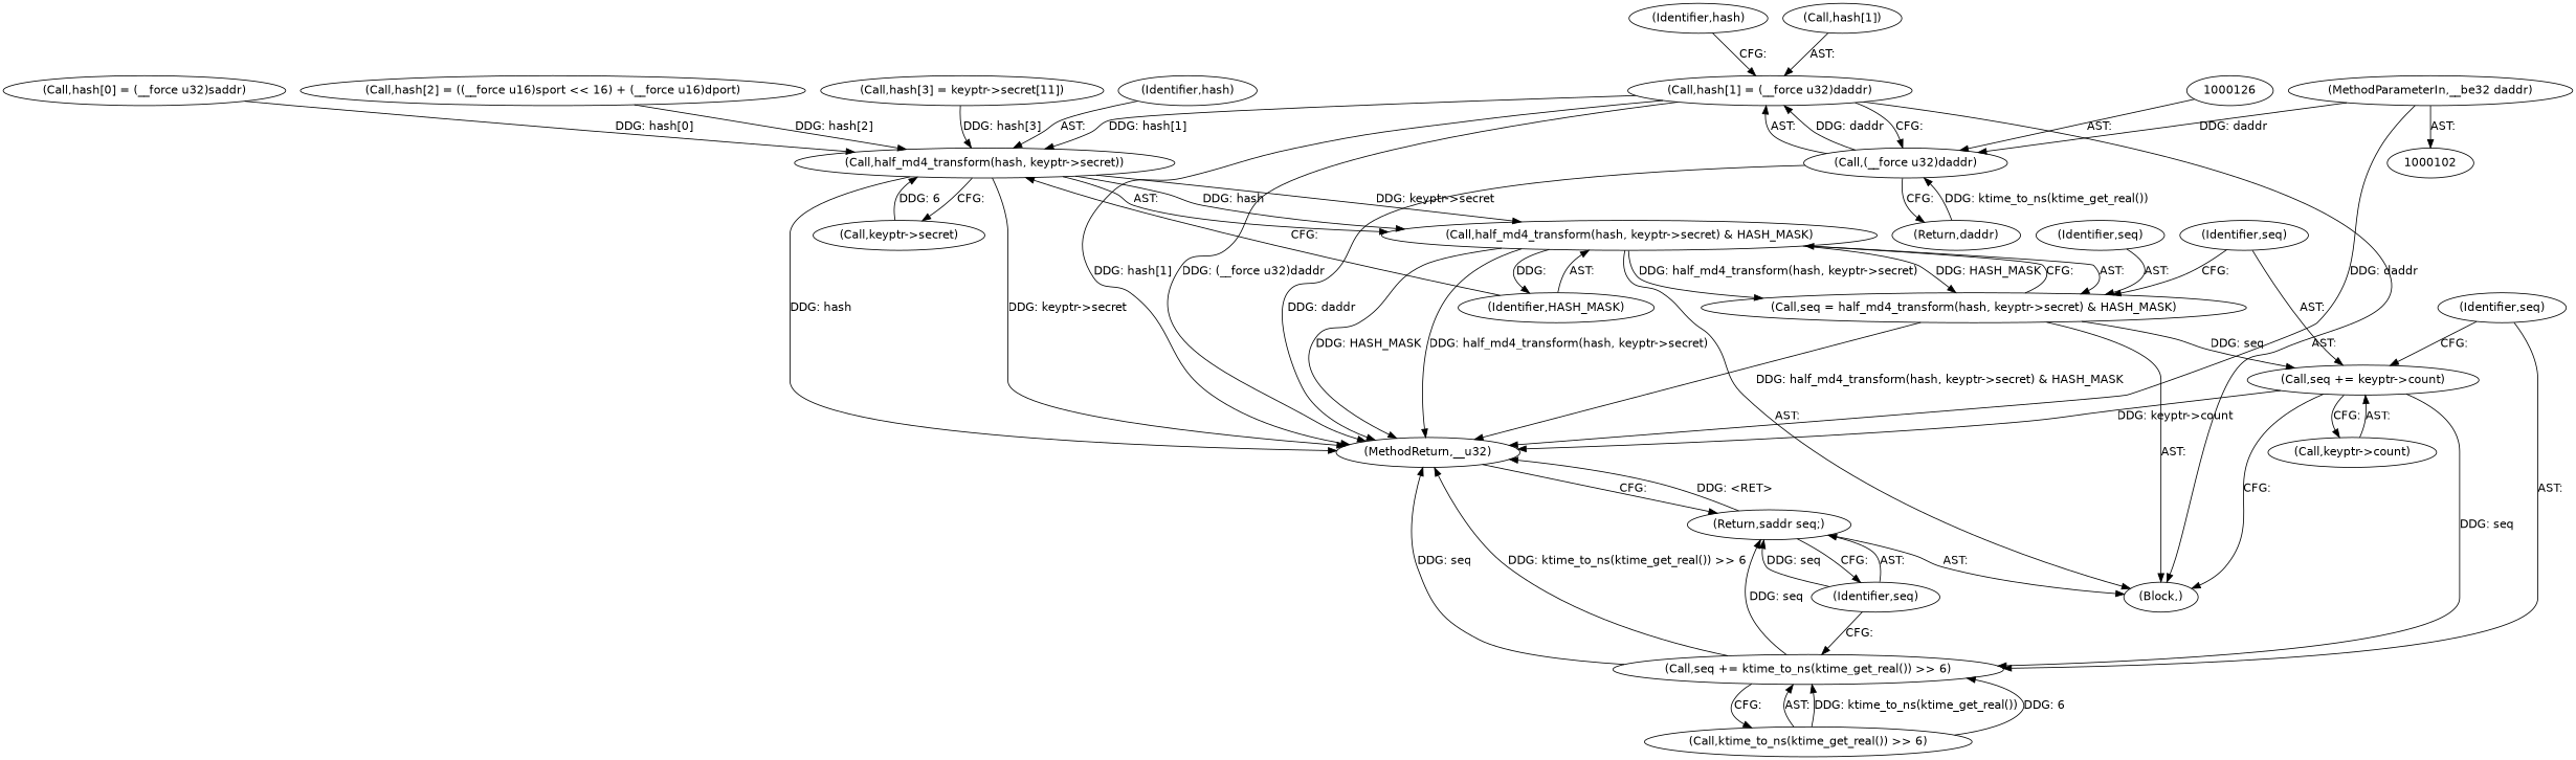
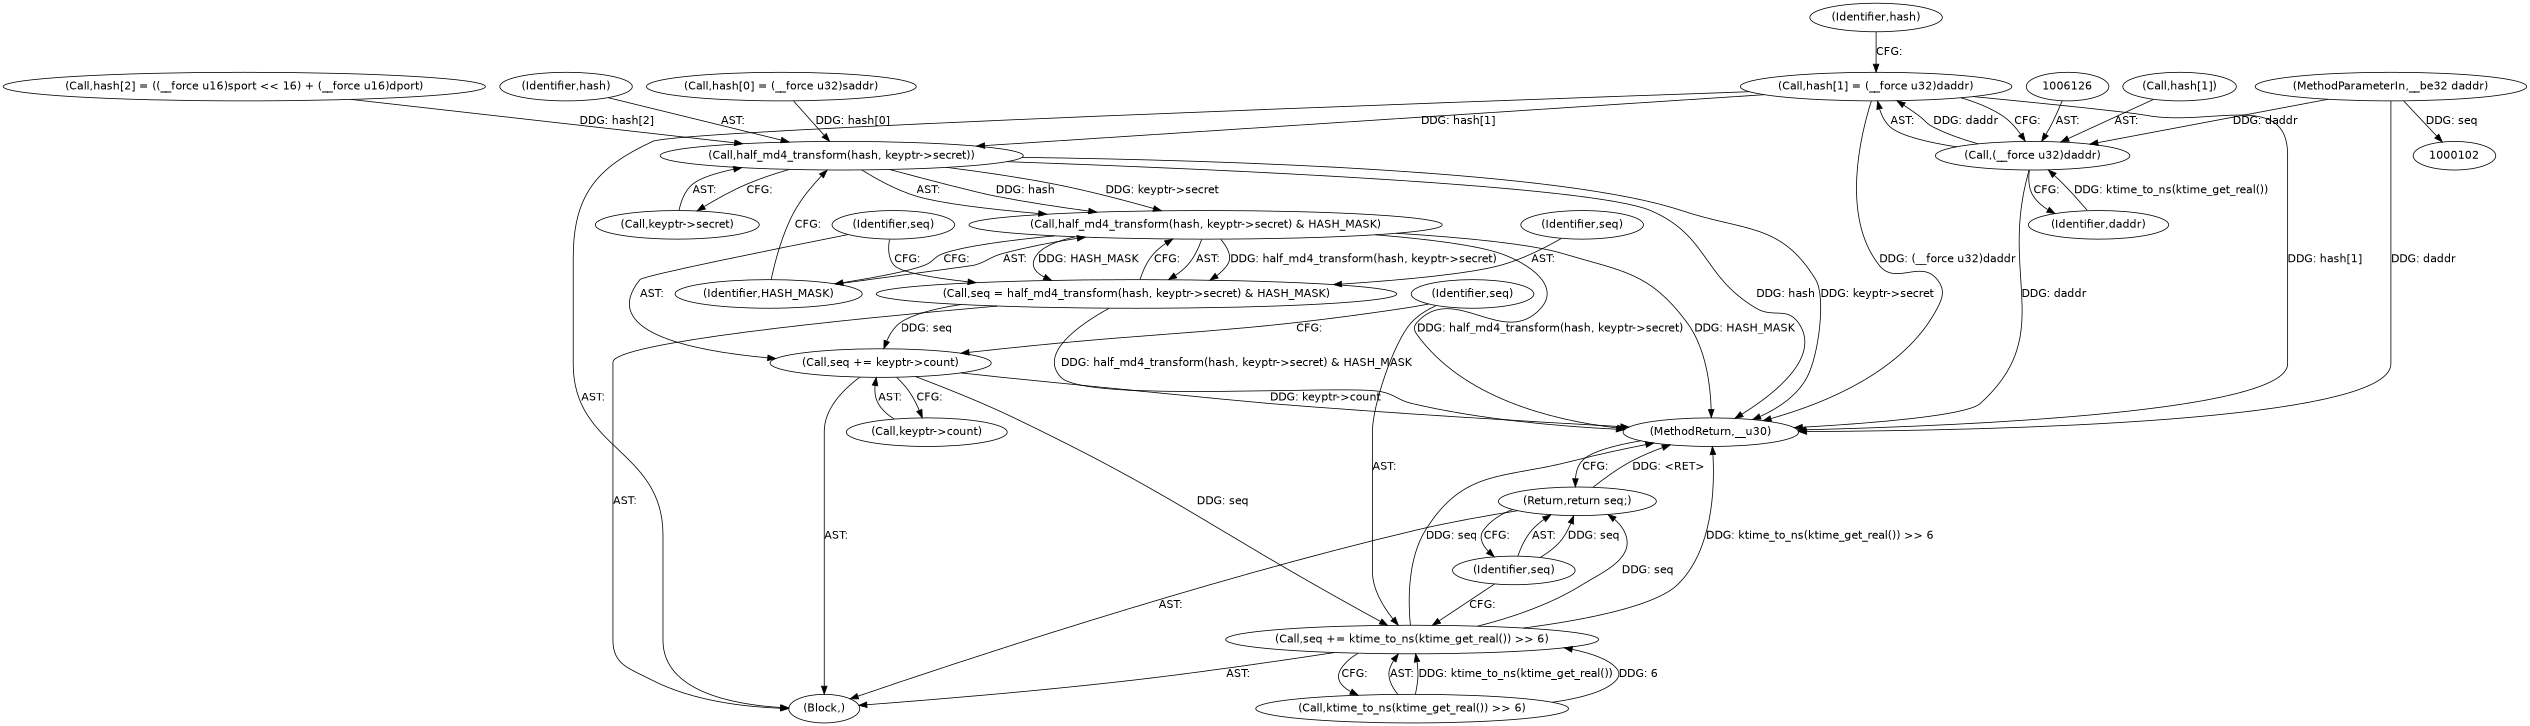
  digraph {
    fontname="DejaVu Sans"
    node [fontname="DejaVu Sans"]
    edge [fontname="DejaVu Sans"]
    n1 [label="(Call,hash[1] = (__force u32)daddr)"]
    n2 [label="(Call,(__force u32)daddr)"]
    n3 [label="(Call,half_md4_transform(hash, keyptr->secret))"]
    n4 [label="(Block,)"]
-   n5 [label="(MethodReturn,__u32)"]
-   n6 [label="(Return,daddr)"]
+   n5 [label="(MethodReturn,__u30)"]
+   n6 [label="(Identifier,daddr)"]
    n7 [label="(Call,half_md4_transform(hash, keyptr->secret) & HASH_MASK)"]
    n8 [label="(Call,keyptr->secret)"]
-   n9 [label="(Return,saddr seq;)"]
+   n9 [label="(Return,return seq;)"]
    n10 [label="(MethodParameterIn,__be32 daddr)"]
    1000102
    n12 [label="(Call,seq = half_md4_transform(hash, keyptr->secret) & HASH_MASK)"]
    n13 [label="(Identifier,HASH_MASK)"]
    n14 [label="(Call,seq += keyptr->count)"]
    n15 [label="(Call,seq += ktime_to_ns(ktime_get_real()) >> 6)"]
    n16 [label="(Call,keyptr->count)"]
    n17 [label="(Call,ktime_to_ns(ktime_get_real()) >> 6)"]
    n18 [label="(Identifier,seq)"]
    n19 [label="(Call,hash[0] = (__force u32)saddr)"]
    n20 [label="(Call,hash[2] = ((__force u16)sport << 16) + (__force u16)dport)"]
-   n21 [label="(Call,hash[3] = keyptr->secret[11])"]
    n22 [label="(Identifier,hash)"]
    n23 [label="(Identifier,hash)"]
    n24 [label="(Call,hash[1])"]
    n25 [label="(Identifier,seq)"]
    n26 [label="(Identifier,seq)"]
    n27 [label="(Identifier,seq)"]
-   1000126
+   1000126 [label=1006126]
    n1 -> n2 [label="CFG: "]
    n1 -> n3 [label="DDG: hash[1]"]
    n1 -> n4 [label="AST: "]
    n1 -> n5 [label="DDG: (__force u32)daddr"]
    n1 -> n5 [label="DDG: hash[1]"]
    n2 -> n1 [label="AST: "]
    n2 -> n1 [label="DDG: daddr"]
    n2 -> n5 [label="DDG: daddr"]
    n2 -> n6 [label="CFG: "]
    n3 -> n5 [label="DDG: hash"]
    n3 -> n5 [label="DDG: keyptr->secret"]
    n3 -> n7 [label="AST: "]
    n3 -> n7 [label="DDG: hash"]
    n3 -> n7 [label="DDG: keyptr->secret"]
    n3 -> n8 [label="CFG: "]
    n5 -> n9 [label="CFG: "]
    n6 -> n2 [label="DDG: ktime_to_ns(ktime_get_real())"]
    n7 -> n5 [label="DDG: HASH_MASK"]
    n7 -> n5 [label="DDG: half_md4_transform(hash, keyptr->secret)"]
    n7 -> n12 [label="AST: "]
    n7 -> n12 [label="DDG: half_md4_transform(hash, keyptr->secret)"]
    n7 -> n12 [label="DDG: HASH_MASK"]
-   n7 -> n13 [label="DDG: "]
-   n8 -> n3 [label="DDG: 6"]
+   n7 -> n13 [label="CFG: "]
+   n8 -> n3 [label="AST: "]
    n9 -> n4 [label="AST: "]
    n9 -> n5 [label="DDG: <RET>"]
    n9 -> n18 [label="CFG: "]
    n10 -> n2 [label="DDG: daddr"]
    n10 -> n5 [label="DDG: daddr"]
-   n10 -> 1000102 [label="AST: "]
+   n10 -> 1000102 [label="DDG: seq"]
    n12 -> n4 [label="AST: "]
    n12 -> n5 [label="DDG: half_md4_transform(hash, keyptr->secret) & HASH_MASK"]
    n12 -> n7 [label="CFG: "]
    n12 -> n14 [label="DDG: seq"]
    n13 -> n3 [label="CFG: "]
    n13 -> n7 [label="AST: "]
-   n14 -> n4 [label="CFG: "]
+   n14 -> n4 [label="AST: "]
    n14 -> n5 [label="DDG: keyptr->count"]
    n14 -> n15 [label="DDG: seq"]
    n14 -> n16 [label="CFG: "]
-   n7 -> n4 [label="AST: "]
+   n15 -> n4 [label="AST: "]
    n15 -> n5 [label="DDG: seq"]
    n15 -> n5 [label="DDG: ktime_to_ns(ktime_get_real()) >> 6"]
    n15 -> n9 [label="DDG: seq"]
    n15 -> n17 [label="CFG: "]
    n16 -> n14 [label="AST: "]
    n17 -> n15 [label="AST: "]
    n17 -> n15 [label="DDG: ktime_to_ns(ktime_get_real())"]
    n17 -> n15 [label="DDG: 6"]
    n18 -> n9 [label="AST: "]
    n18 -> n9 [label="DDG: seq"]
    n18 -> n15 [label="CFG: "]
    n19 -> n3 [label="DDG: hash[0]"]
    n20 -> n3 [label="DDG: hash[2]"]
-   n21 -> n3 [label="DDG: hash[3]"]
    n22 -> n1 [label="CFG: "]
    n23 -> n3 [label="AST: "]
-   n24 -> n1 [label="AST: "]
+   n24 -> n2 [label="AST: "]
    n25 -> n12 [label="CFG: "]
    n25 -> n14 [label="AST: "]
    n26 -> n12 [label="AST: "]
    n27 -> n14 [label="CFG: "]
    n27 -> n15 [label="AST: "]
    1000126 -> n2 [label="AST: "]
  }
